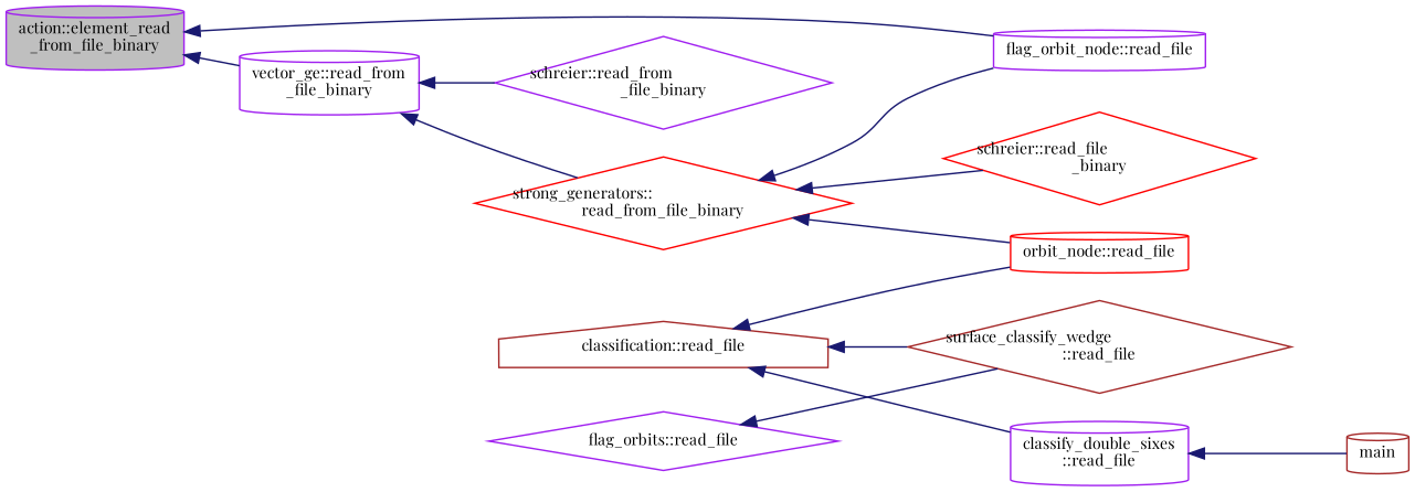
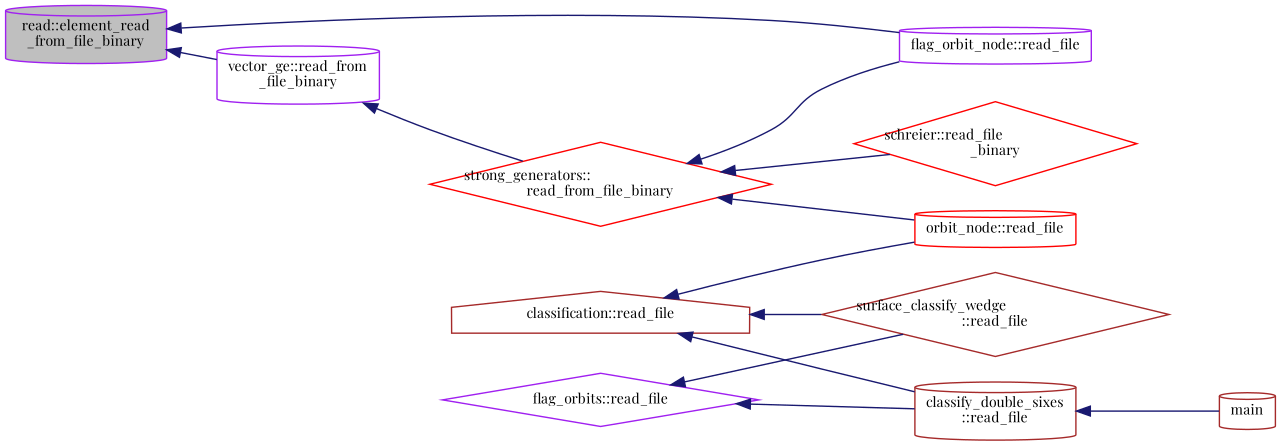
  digraph {
    fontname="Playfair Display"
    rankdir=LR
    node [color=purple fillcolor=white fontname="Playfair Display" fontsize=10 shape=cylinder style=filled]
    edge [color=midnightblue dir=back fontname="Playfair Display" fontsize=10 labelfontname=Helvetica labelfontsize=10 style=solid]
-   n1 [fillcolor=grey75 fontcolor=black height=0.2 label="action::element_read\l_from_file_binary" width=0.4]
+   n1 [fillcolor=grey75 fontcolor=black height=0.2 label="read::element_read\l_from_file_binary" width=0.4]
    n2 [height=0.2 label="vector_ge::read_from\l_file_binary" width=0.4]
    n3 [height=0.2 label="flag_orbit_node::read_file" width=0.4]
-   n4 [height=0.2 label="schreier::read_from\l_file_binary" shape=diamond width=0.4]
    n5 [color=red height=0.2 label="strong_generators::\lread_from_file_binary" shape=diamond width=0.4]
    n6 [color=red height=0.2 label="schreier::read_file\l_binary" shape=diamond width=0.4]
    n7 [color=red height=0.2 label="orbit_node::read_file" width=0.4]
    n8 [height=0.2 label="flag_orbits::read_file" shape=diamond width=0.4]
-   n9 [height=0.2 label="classify_double_sixes\l::read_file" width=0.4]
+   n9 [color=brown height=0.2 label="classify_double_sixes\l::read_file" width=0.4]
    n10 [color=brown height=0.2 label="surface_classify_wedge\l::read_file" shape=diamond width=0.4]
    n11 [color=brown height=0.2 label=main width=0.4]
    n12 [color=brown height=0.2 label="classification::read_file" shape=house width=0.4]
    n1 -> n2
    n1 -> n3
-   n2 -> n4
    n2 -> n5
    n5 -> n3
    n5 -> n6
    n5 -> n7
+   n8 -> n9
    n8 -> n10
    n9 -> n11
    n12 -> n7
    n12 -> n9
    n12 -> n10
  }
